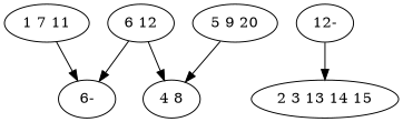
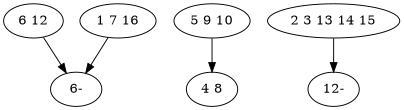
  digraph {
    n1 [label="6 12"]
    n2 [label="6-"]
    n3 [label="4 8"]
    n4 [label="12-"]
    n5 [label="2 3 13 14 15"]
-   n6 [label="1 7 11"]
-   n7 [label="5 9 20"]
+   n6 [label="1 7 16"]
+   n7 [label="5 9 10"]
    n1 -> n2
-   n1 -> n3
-   n4 -> n5
+   n5 -> n4
    n6 -> n2
    n7 -> n3
  }
